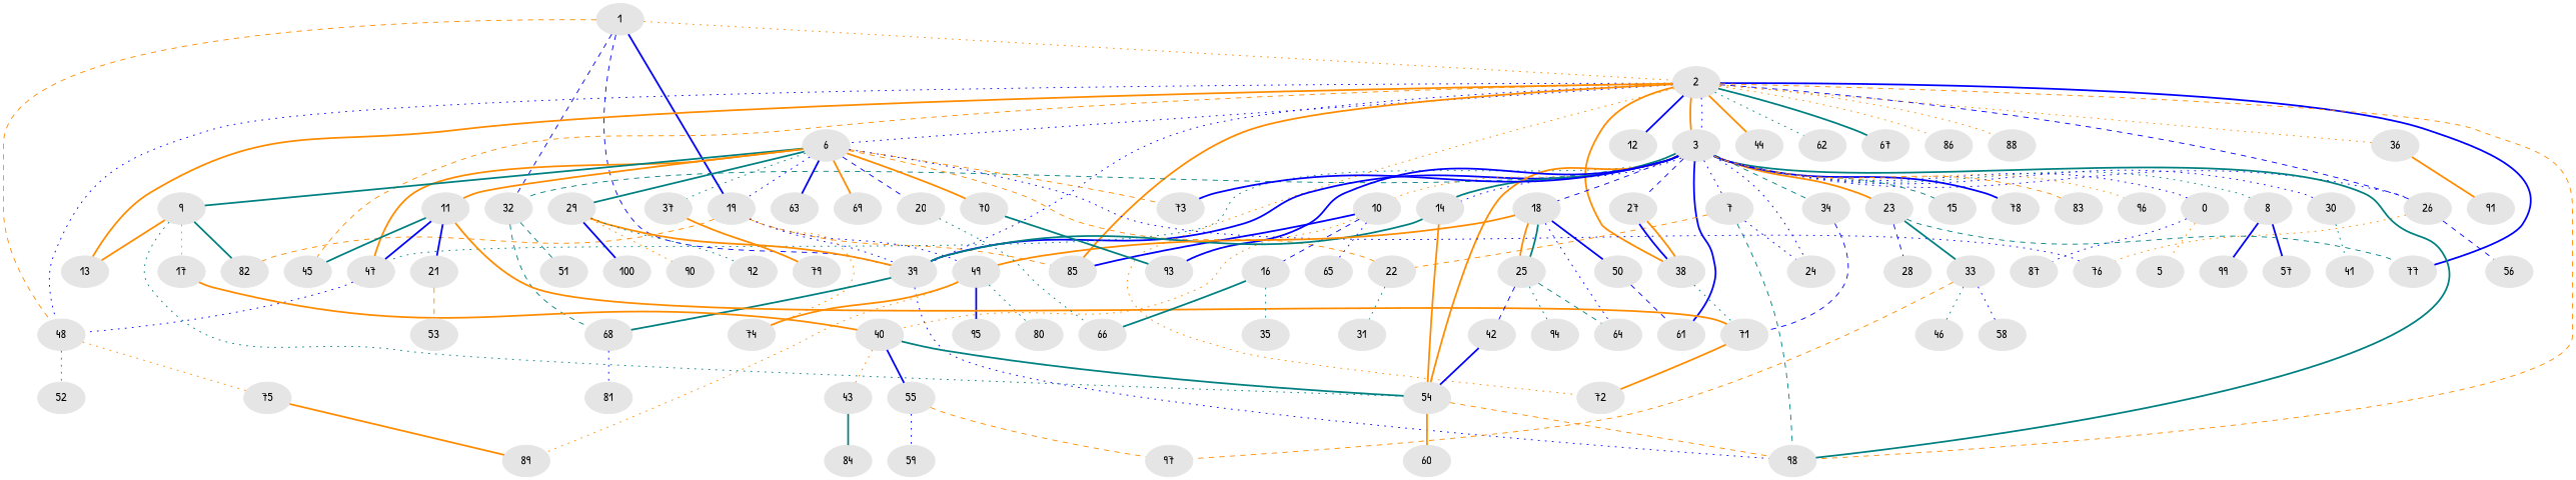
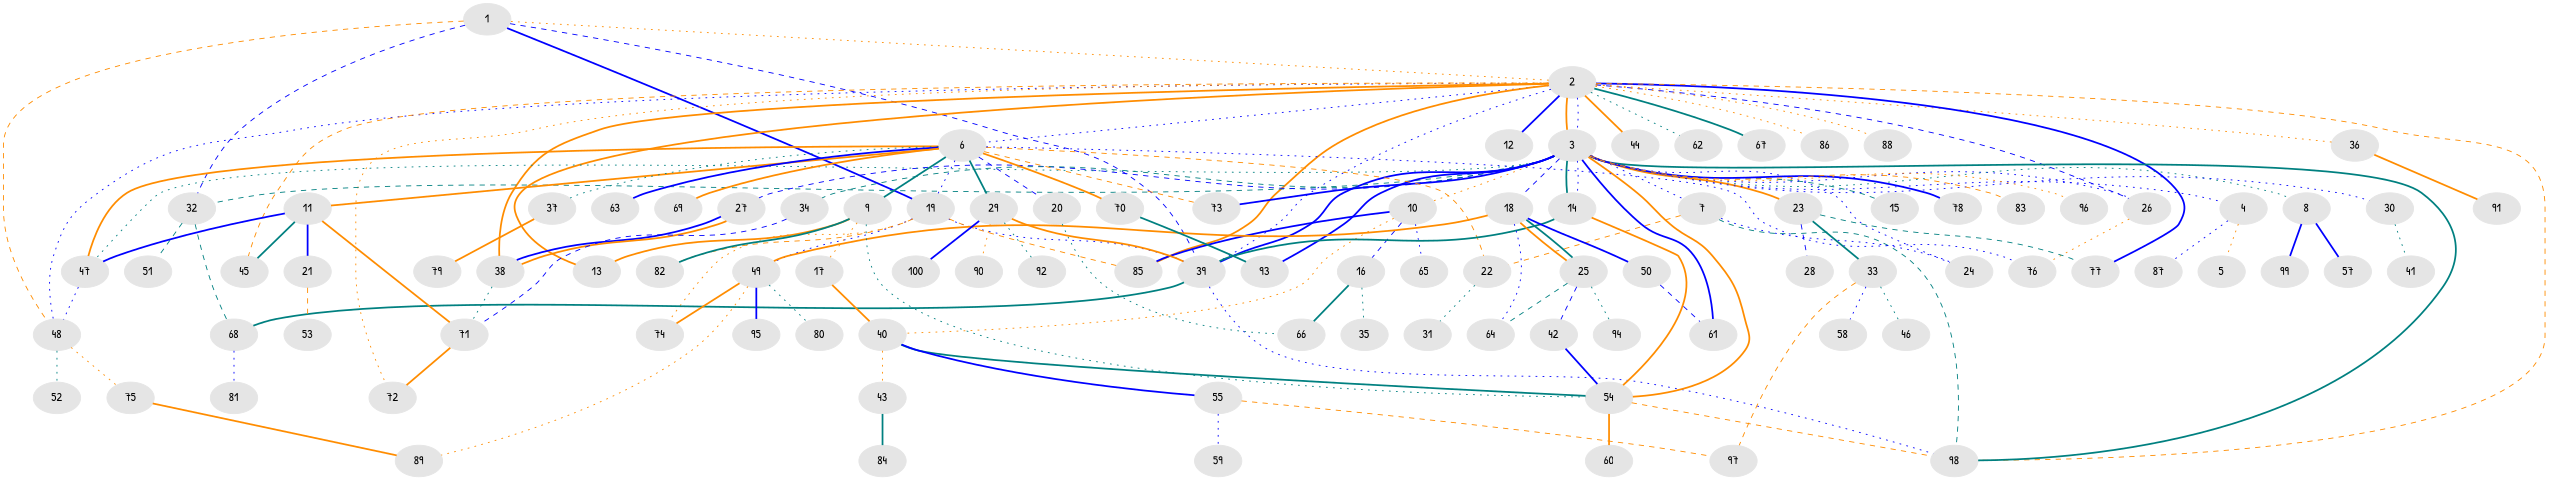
  graph {
    fontname="Patrick Hand"
    node [color=gray90 fontname="Patrick Hand" style=filled]
    edge [color=blue fontname="Patrick Hand" style=bold]
    1
    2
    19
    32
    39
    48
    3
    6
    12
    13
    26
    36
    38
    44
    45
    62
    67
    72
    77
    85
    86
    88
    98
    82
    49
    74
    51
    68
    52
    75
-   4 [label=0]
+   4
    7
    8
    10
    14
    15
    18
    23
    24
    27
    30
    34
    47
    54
    61
    73
    78
    83
    93
    96
    9
    11
    20
    22
    29
    37
    63
    69
    70
    76
-   56
    91
    71
    5
    87
    57
    99
    16
    40
    65
    25
    50
    64
    28
    33
    41
    60
    17
    21
    66
    31
    90
    92
    100
    79
    35
    43
    55
    53
    42
    94
    80
    89
    95
    46
    58
    97
    81
    84
    59
    1 -- 2 [color=darkorange style=dotted]
    1 -- 19
    1 -- 32 [style=dashed]
    1 -- 39 [style=dashed]
    1 -- 48 [color=darkorange style=dashed]
    2 -- 39 [style=dotted]
    2 -- 48 [style=dotted]
    2 -- 3 [color=darkorange]
    2 -- 3 [style=dotted]
    2 -- 6 [style=dotted]
    2 -- 12
    2 -- 13 [color=darkorange]
    2 -- 26 [style=dashed]
    2 -- 36 [color=darkorange style=dotted]
    2 -- 38 [color=darkorange]
    2 -- 44 [color=darkorange]
    2 -- 45 [color=darkorange style=dashed]
    2 -- 62 [color=teal style=dotted]
    2 -- 67 [color=teal]
    2 -- 72 [color=darkorange style=dotted]
    2 -- 77
    2 -- 85 [color=darkorange]
    2 -- 86 [color=darkorange style=dotted]
    2 -- 88 [color=darkorange style=dotted]
    2 -- 98 [color=darkorange style=dashed]
    19 -- 39 [style=dotted]
    19 -- 85 [color=darkorange style=dashed]
    19 -- 82 [color=darkorange style=dashed]
    19 -- 49 [style=dotted]
    19 -- 74 [color=darkorange style=dotted]
    32 -- 51 [color=teal style=dashed]
    32 -- 68 [color=teal style=dashed]
    39 -- 98 [style=dotted]
    39 -- 68 [color=teal]
    48 -- 52 [color=teal style=dotted]
    48 -- 75 [color=darkorange style=dotted]
    3 -- 32 [color=teal style=dashed]
    3 -- 39
    3 -- 26 [style=dotted]
    3 -- 98 [color=teal]
    3 -- 4 [style=dotted]
    3 -- 7 [style=dotted]
    3 -- 8 [color=teal style=dotted]
    3 -- 10 [color=darkorange style=dotted]
    3 -- 14 [color=teal]
    3 -- 14 [style=dotted]
    3 -- 15 [color=teal style=dashed]
    3 -- 18 [style=dashed]
    3 -- 23 [color=darkorange]
    3 -- 24 [style=dotted]
    3 -- 27 [style=dashed]
    3 -- 30 [style=dotted]
    3 -- 34 [color=teal style=dashed]
    3 -- 47 [color=teal style=dotted]
    3 -- 54 [color=darkorange]
    3 -- 61
    3 -- 73
    3 -- 78
    3 -- 83 [color=darkorange style=dashed]
    3 -- 93
    3 -- 96 [color=darkorange style=dotted]
    6 -- 19 [style=dotted]
    6 -- 47 [color=darkorange]
    6 -- 73 [color=darkorange style=dashed]
    6 -- 9 [color=teal]
    6 -- 11 [color=darkorange]
    6 -- 20 [style=dashed]
    6 -- 22 [color=darkorange style=dashed]
    6 -- 29 [color=teal]
    6 -- 37 [color=teal style=dotted]
    6 -- 63
    6 -- 69 [color=darkorange]
    6 -- 70 [color=darkorange]
    6 -- 76 [style=dotted]
    26 -- 76 [color=darkorange style=dotted]
-   26 -- 56 [style=dashed]
    36 -- 91 [color=darkorange]
    38 -- 71 [color=teal style=dotted]
    49 -- 74 [color=darkorange]
    49 -- 80 [color=teal style=dotted]
    49 -- 89 [color=darkorange style=dotted]
    49 -- 95
    68 -- 81 [style=dotted]
    75 -- 89 [color=darkorange]
    4 -- 5 [color=darkorange style=dotted]
    4 -- 87 [style=dotted]
    7 -- 98 [color=teal style=dashed]
    7 -- 24 [style=dotted]
    7 -- 22 [color=darkorange style=dashed]
    8 -- 57
    8 -- 99
    10 -- 85
    10 -- 16 [style=dashed]
    10 -- 40 [color=darkorange style=dotted]
    10 -- 65 [style=dotted]
    14 -- 39 [color=teal]
    14 -- 54 [color=darkorange]
    18 -- 49 [color=darkorange]
    18 -- 25 [color=darkorange]
    18 -- 25 [color=teal]
    18 -- 50
    18 -- 64 [style=dotted]
    23 -- 77 [color=teal style=dashed]
    23 -- 28 [style=dashed]
    23 -- 33 [color=teal]
    27 -- 38
    27 -- 38 [color=darkorange]
    30 -- 41 [color=teal style=dotted]
    34 -- 71 [style=dashed]
    47 -- 48 [style=dotted]
    54 -- 98 [color=darkorange style=dashed]
    54 -- 60 [color=darkorange]
    9 -- 13 [color=darkorange]
    9 -- 82 [color=teal]
    9 -- 54 [color=teal style=dotted]
    9 -- 17 [color=darkorange style=dotted]
    11 -- 45 [color=teal]
    11 -- 47
    11 -- 71 [color=darkorange]
    11 -- 21
    20 -- 66 [color=teal style=dotted]
    22 -- 31 [color=teal style=dotted]
    29 -- 39 [color=darkorange]
    29 -- 90 [color=darkorange style=dotted]
    29 -- 92 [color=teal style=dotted]
    29 -- 100
    37 -- 79 [color=darkorange]
    70 -- 93 [color=teal]
    71 -- 72 [color=darkorange]
    16 -- 66 [color=teal]
    16 -- 35 [color=teal style=dotted]
    40 -- 54 [color=teal]
    40 -- 43 [color=darkorange style=dotted]
    40 -- 55
    25 -- 64 [color=teal style=dashed]
    25 -- 42 [style=dashed]
    25 -- 94 [color=teal style=dotted]
    50 -- 61 [style=dashed]
    33 -- 46 [color=teal style=dotted]
    33 -- 58 [style=dotted]
    33 -- 97 [color=darkorange style=dashed]
    17 -- 40 [color=darkorange]
    21 -- 53 [color=darkorange style=dashed]
    43 -- 84 [color=teal]
    55 -- 97 [color=darkorange style=dashed]
    55 -- 59 [style=dotted]
    42 -- 54
  }
